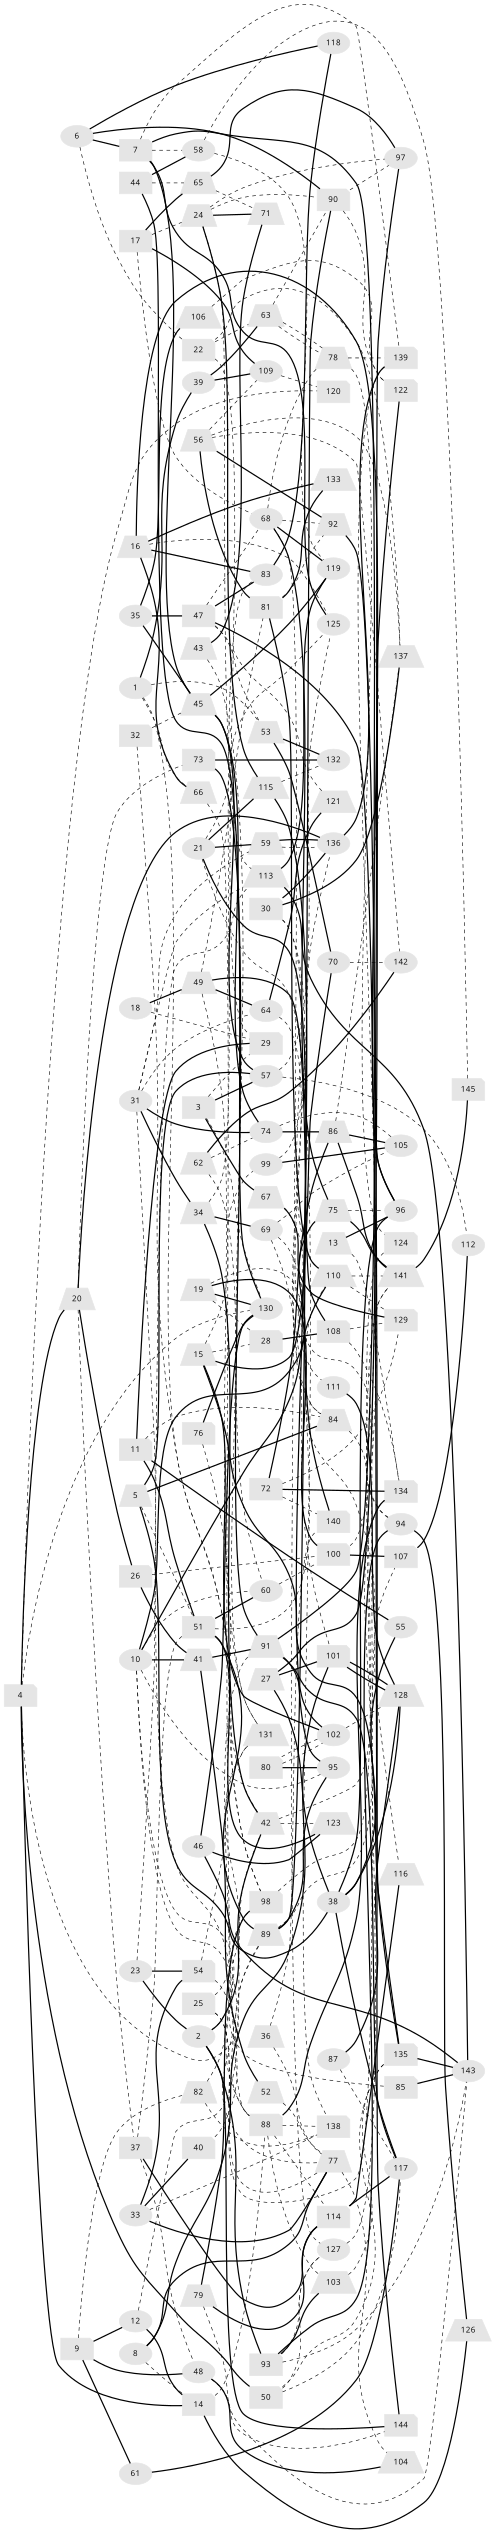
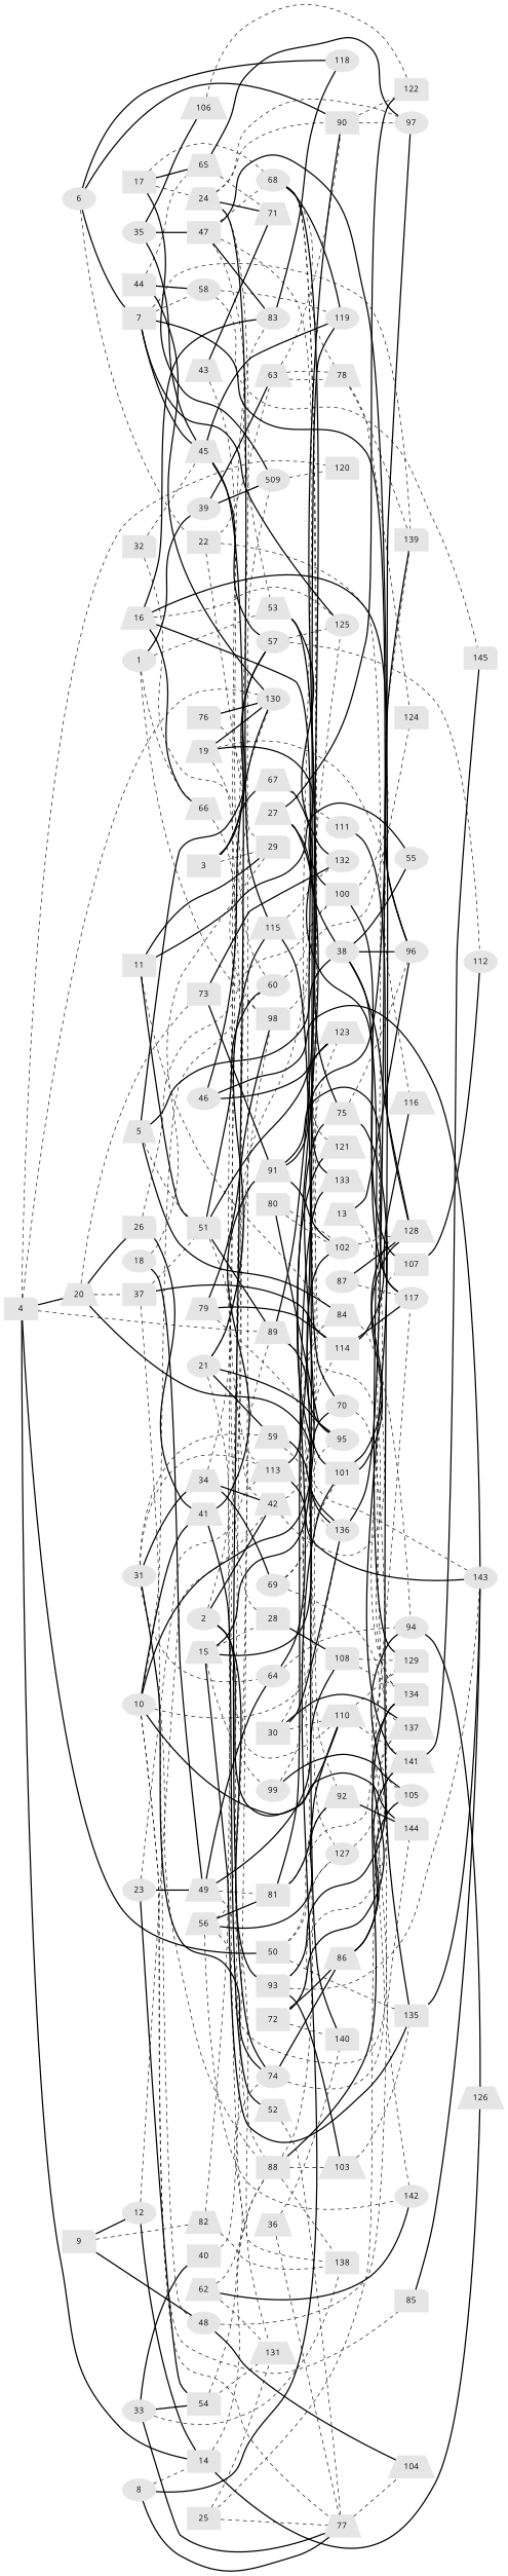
  graph {
    fontname="Open Sans"
    rankdir=LR
    node [color=gray90 fontname="Open Sans" shape=trapezium style=filled]
    edge [fontname="Open Sans" style=bold]
    1 [shape=ellipse]
    39 [shape=ellipse]
    53
    66
    98 [shape=note]
-   109 [shape=ellipse]
+   109 [shape=ellipse label=509]
    63
    70 [shape=ellipse]
    132 [shape=ellipse]
    88 [shape=note]
    124 [shape=note]
    2 [shape=ellipse]
    42
    93 [shape=note]
    144 [shape=note]
    107 [shape=note]
    123
    143 [shape=ellipse]
    127 [shape=ellipse]
    94 [shape=ellipse]
    103
    3 [shape=note]
    29 [shape=note]
    57 [shape=ellipse]
    67
    130 [shape=ellipse]
    125 [shape=ellipse]
    112 [shape=ellipse]
    111 [shape=ellipse]
    129 [shape=note]
    90 [shape=note]
    97 [shape=ellipse]
    122 [shape=note]
    4 [shape=note]
    14 [shape=note]
    20
    50 [shape=note]
    89
    120 [shape=note]
    126
    26 [shape=note]
    37 [shape=note]
    73 [shape=note]
    136 [shape=ellipse]
    135 [shape=note]
    117 [shape=ellipse]
    95 [shape=ellipse]
    134 [shape=note]
    5
    38 [shape=ellipse]
    51 [shape=note]
    84
    96 [shape=ellipse]
    55 [shape=ellipse]
    128
    60 [shape=ellipse]
    110
    6 [shape=ellipse]
    7 [shape=note]
    22 [shape=note]
    118 [shape=ellipse]
    45
    58 [shape=ellipse]
    139 [shape=note]
    137
    74 [shape=ellipse]
    119 [shape=ellipse]
    145 [shape=note]
    8 [shape=ellipse]
    77
    101 [shape=note]
    104
    9 [shape=note]
    12 [shape=ellipse]
    48 [shape=ellipse]
-   61 [shape=ellipse]
    82
    138 [shape=note]
    91
    10 [shape=ellipse]
    41
    75
    85 [shape=note]
    52
    100 [shape=note]
    141
    11 [shape=note]
    13
    114 [shape=note]
    28 [shape=note]
    15
    99 [shape=ellipse]
    102 [shape=ellipse]
    108 [shape=note]
    142 [shape=ellipse]
    105 [shape=ellipse]
    16
    83 [shape=ellipse]
    133
    17 [shape=note]
    24
    65
    68 [shape=ellipse]
    115
    113
    71
    92
    78
    18 [shape=ellipse]
    49
    131
    64 [shape=ellipse]
    81 [shape=note]
    19
    116
    21 [shape=ellipse]
    59
    140 [shape=note]
    23 [shape=ellipse]
    54 [shape=note]
    25 [shape=note]
    27
    30 [shape=note]
    31 [shape=ellipse]
    34
    69 [shape=ellipse]
    121
    86
    32 [shape=note]
    33 [shape=ellipse]
    40 [shape=note]
    35 [shape=ellipse]
    47 [shape=note]
    106
    36
    43
    44 [shape=note]
    46 [shape=ellipse]
    56
    62
    72 [shape=note]
    76 [shape=note]
    79
    80 [shape=note]
    87 [shape=ellipse]
    1 -- 39
    1 -- 53 [style=dashed]
    1 -- 66 [style=dashed]
    1 -- 98 [style=dashed]
    39 -- 109
    39 -- 63
    53 -- 70
    53 -- 132
    66 -- 88 [style=dashed]
    98 -- 124 [style=dashed]
    109 -- 120 [style=dashed]
    63 -- 90 [style=dashed]
    63 -- 78 [style=dashed]
    63 -- 78 [style=dashed]
    70 -- 142 [style=dashed]
    88 -- 103 [style=dashed]
    88 -- 134
    88 -- 138 [style=dashed]
    88 -- 114 [style=dashed]
    2 -- 98 [style=dashed]
    2 -- 42
    2 -- 93
    2 -- 144
    42 -- 107 [style=dashed]
    42 -- 123 [style=dashed]
    93 -- 143 [style=dashed]
    93 -- 127 [style=dashed]
    93 -- 94
    93 -- 103
    107 -- 112
    127 -- 141 [style=dashed]
    94 -- 126
    103 -- 135 [style=dashed]
    3 -- 29 [style=dashed]
    3 -- 57
    3 -- 67
    3 -- 130 [style=dashed]
    57 -- 125 [style=dashed]
    57 -- 112 [style=dashed]
    67 -- 111 [style=dashed]
    67 -- 129
    111 -- 128
    90 -- 97 [style=dashed]
    90 -- 122 [style=dashed]
    4 -- 130 [style=dashed]
    4 -- 14
    4 -- 20
    4 -- 50
    4 -- 89 [style=dashed]
    4 -- 120 [style=dashed]
    14 -- 88 [style=dashed]
    14 -- 126
    20 -- 26
    20 -- 37 [style=dashed]
    20 -- 73 [style=dashed]
    20 -- 136
    50 -- 127 [style=dashed]
    50 -- 135 [style=dashed]
    50 -- 117 [style=dashed]
    89 -- 90
    89 -- 95
    89 -- 134 [style=dashed]
    26 -- 41
    26 -- 100 [style=dashed]
    37 -- 51 [style=dashed]
    37 -- 48 [style=dashed]
    37 -- 114
    73 -- 132
    73 -- 91
    136 -- 139
    135 -- 143
    5 -- 57
    5 -- 38
    5 -- 51 [style=dashed]
    5 -- 84
    38 -- 117
    38 -- 96
    38 -- 55
    38 -- 128
    51 -- 123
    51 -- 89
    51 -- 60
    51 -- 110 [style=dashed]
    84 -- 94 [style=dashed]
    60 -- 100 [style=dashed]
    110 -- 129 [style=dashed]
    110 -- 141 [style=dashed]
    6 -- 90
    6 -- 7
    6 -- 22 [style=dashed]
    6 -- 118
    7 -- 125
    7 -- 96
    7 -- 45
    7 -- 58 [style=dashed]
    7 -- 139 [style=dashed]
    22 -- 63 [style=dashed]
    22 -- 29 [style=dashed]
    22 -- 137 [style=dashed]
    45 -- 57
    45 -- 74
    45 -- 119
    58 -- 119 [style=dashed]
    58 -- 145 [style=dashed]
    74 -- 105 [style=dashed]
    74 -- 86
    8 -- 14 [style=dashed]
    8 -- 77
    8 -- 101
    77 -- 104 [style=dashed]
    101 -- 128
    101 -- 128
    9 -- 12
    9 -- 48
-   9 -- 61
    9 -- 82 [style=dashed]
    12 -- 42 [style=dashed]
    12 -- 14
    48 -- 144 [style=dashed]
    48 -- 104
-   61 -- 117
    82 -- 138 [style=dashed]
    82 -- 91 [style=dashed]
    91 -- 97
    91 -- 117
    91 -- 102
    10 -- 95 [style=dashed]
    10 -- 60 [style=dashed]
    10 -- 110
    10 -- 77 [style=dashed]
    10 -- 41
    10 -- 75
    10 -- 85 [style=dashed]
    41 -- 91
    41 -- 52
    75 -- 96 [style=dashed]
    75 -- 141
    85 -- 143
    52 -- 77 [style=dashed]
    100 -- 107
    100 -- 139 [style=dashed]
    141 -- 145
    11 -- 29
    11 -- 51
    11 -- 84 [style=dashed]
    11 -- 55
    13 -- 134 [style=dashed]
    13 -- 96
    114 -- 117
    114 -- 116
    28 -- 108
    15 -- 70
    15 -- 135
    15 -- 28 [style=dashed]
    15 -- 99 [style=dashed]
    15 -- 102
    99 -- 136 [style=dashed]
    99 -- 105
    102 -- 128 [style=dashed]
    108 -- 129 [style=dashed]
    108 -- 134 [style=dashed]
    16 -- 66
    16 -- 125 [style=dashed]
    16 -- 96
    16 -- 83
    16 -- 133
    83 -- 118
    17 -- 109
    17 -- 24 [style=dashed]
    17 -- 65
    17 -- 68 [style=dashed]
    24 -- 90 [style=dashed]
    24 -- 97 [style=dashed]
    24 -- 115
    24 -- 113 [style=dashed]
    24 -- 71
    65 -- 97
    65 -- 71 [style=dashed]
    68 -- 127 [style=dashed]
    68 -- 119
    68 -- 75
    68 -- 92 [style=dashed]
    68 -- 78 [style=dashed]
    115 -- 132 [style=dashed]
    115 -- 140
    113 -- 143
    113 -- 119
    92 -- 144
    78 -- 124 [style=dashed]
    78 -- 139 [style=dashed]
    18 -- 29 [style=dashed]
    18 -- 49
    49 -- 108
    49 -- 131 [style=dashed]
    49 -- 64
    49 -- 81 [style=dashed]
    64 -- 94 [style=dashed]
    64 -- 121
    81 -- 110
    81 -- 133
    81 -- 92 [style=dashed]
    19 -- 130
    19 -- 100
    19 -- 28 [style=dashed]
    19 -- 116 [style=dashed]
    21 -- 125 [style=dashed]
    21 -- 95
    21 -- 138 [style=dashed]
    21 -- 115
    21 -- 59
    59 -- 136 [style=dashed]
    59 -- 136
    23 -- 113 [style=dashed]
-   23 -- 2
+   23 -- 49
    23 -- 54
    54 -- 88 [style=dashed]
    54 -- 131 [style=dashed]
    25 -- 77 [style=dashed]
    25 -- 141 [style=dashed]
    25 -- 131 [style=dashed]
    27 -- 122
    27 -- 38
    27 -- 101
    30 -- 136
    30 -- 84 [style=dashed]
    30 -- 110 [style=dashed]
    30 -- 137
    31 -- 88 [style=dashed]
    31 -- 74
    31 -- 113 [style=dashed]
    31 -- 64 [style=dashed]
    31 -- 59 [style=dashed]
    31 -- 34
    34 -- 42
    34 -- 83 [style=dashed]
    34 -- 69
    69 -- 84 [style=dashed]
    69 -- 101 [style=dashed]
    69 -- 105 [style=dashed]
    86 -- 137 [style=dashed]
    86 -- 141
    86 -- 105
    32 -- 42 [style=dashed]
    32 -- 45 [style=dashed]
    33 -- 77
    33 -- 138 [style=dashed]
    33 -- 54
    33 -- 40
    40 -- 89 [style=dashed]
    35 -- 45
    35 -- 47
    35 -- 106
    47 -- 53 [style=dashed]
    47 -- 135
    47 -- 83
    47 -- 68 [style=dashed]
    47 -- 121 [style=dashed]
    106 -- 122 [style=dashed]
    36 -- 77 [style=dashed]
    36 -- 140 [style=dashed]
    43 -- 60 [style=dashed]
    43 -- 71
    44 -- 130
    44 -- 58
    44 -- 65 [style=dashed]
    46 -- 123
    46 -- 143
    46 -- 130
    56 -- 109 [style=dashed]
    56 -- 137 [style=dashed]
    56 -- 142 [style=dashed]
    56 -- 92
    56 -- 81
    62 -- 74 [style=dashed]
    62 -- 142
    62 -- 131 [style=dashed]
    72 -- 129 [style=dashed]
    72 -- 134
    72 -- 140 [style=dashed]
    72 -- 86
    76 -- 98 [style=dashed]
    76 -- 130
    79 -- 98
    79 -- 143 [style=dashed]
    79 -- 114
    80 -- 95
    80 -- 102 [style=dashed]
    80 -- 102 [style=dashed]
    87 -- 117 [style=dashed]
    87 -- 128
  }
